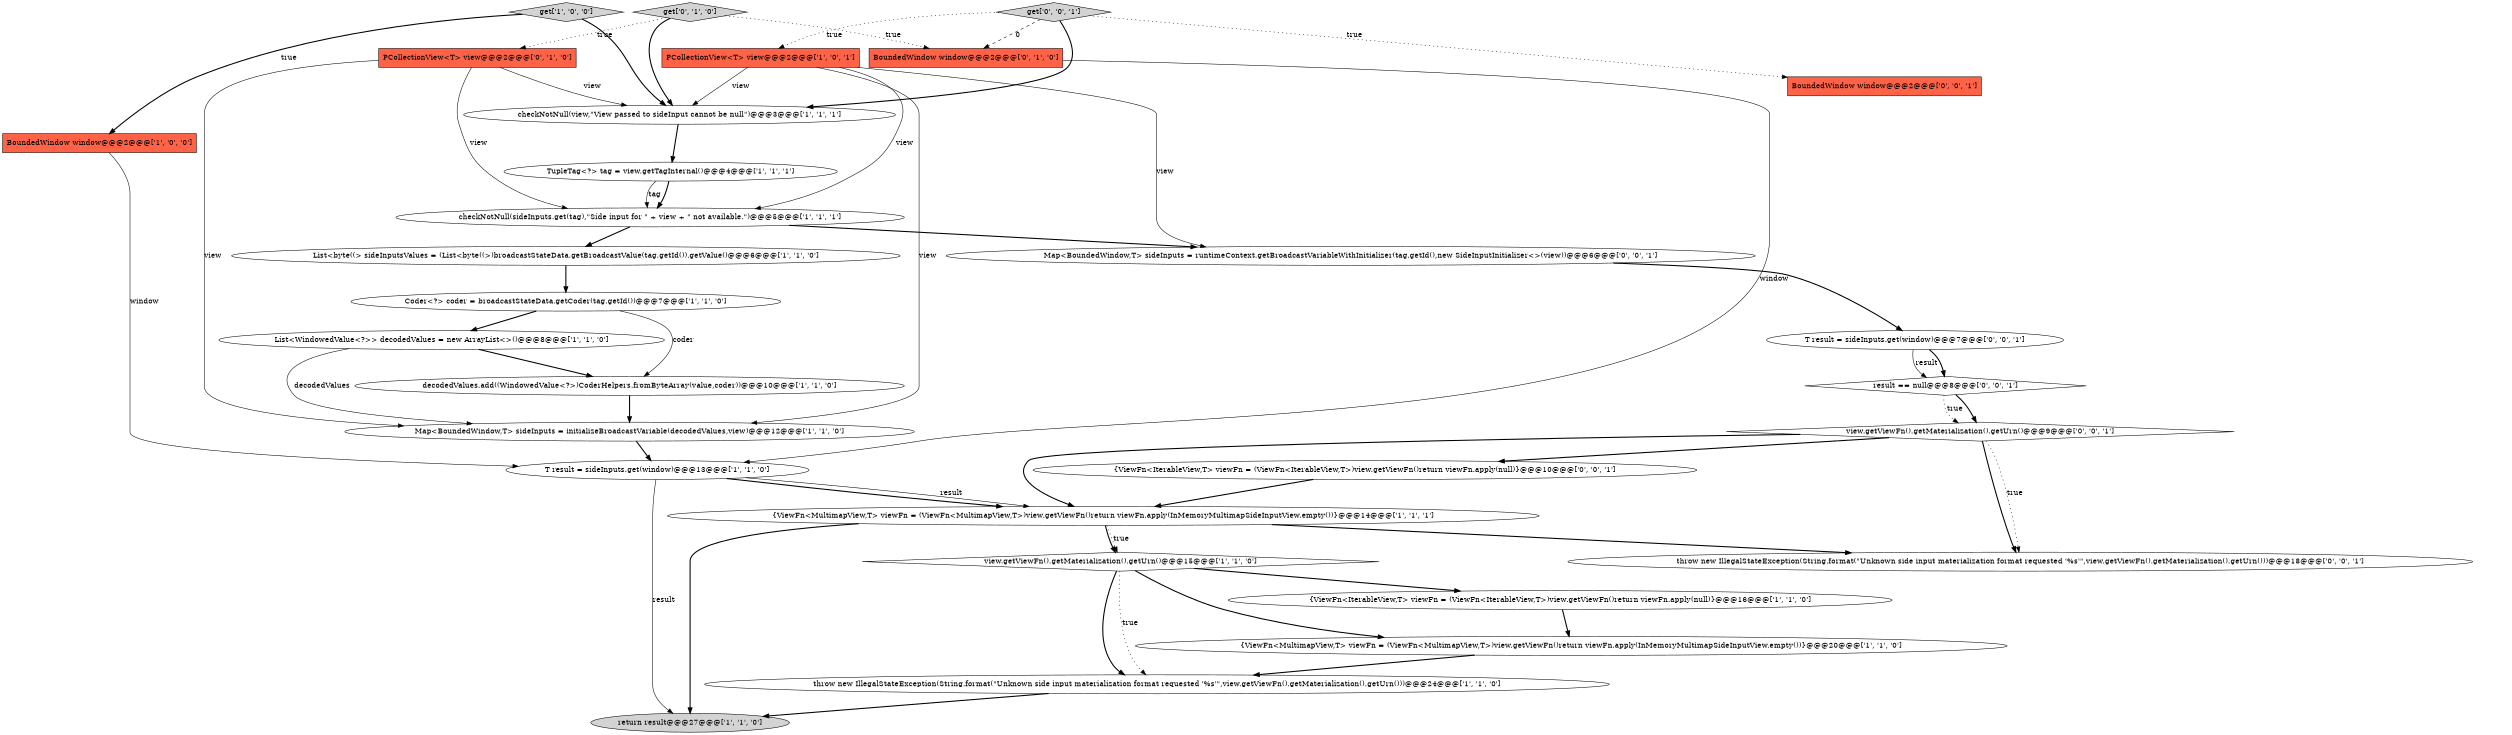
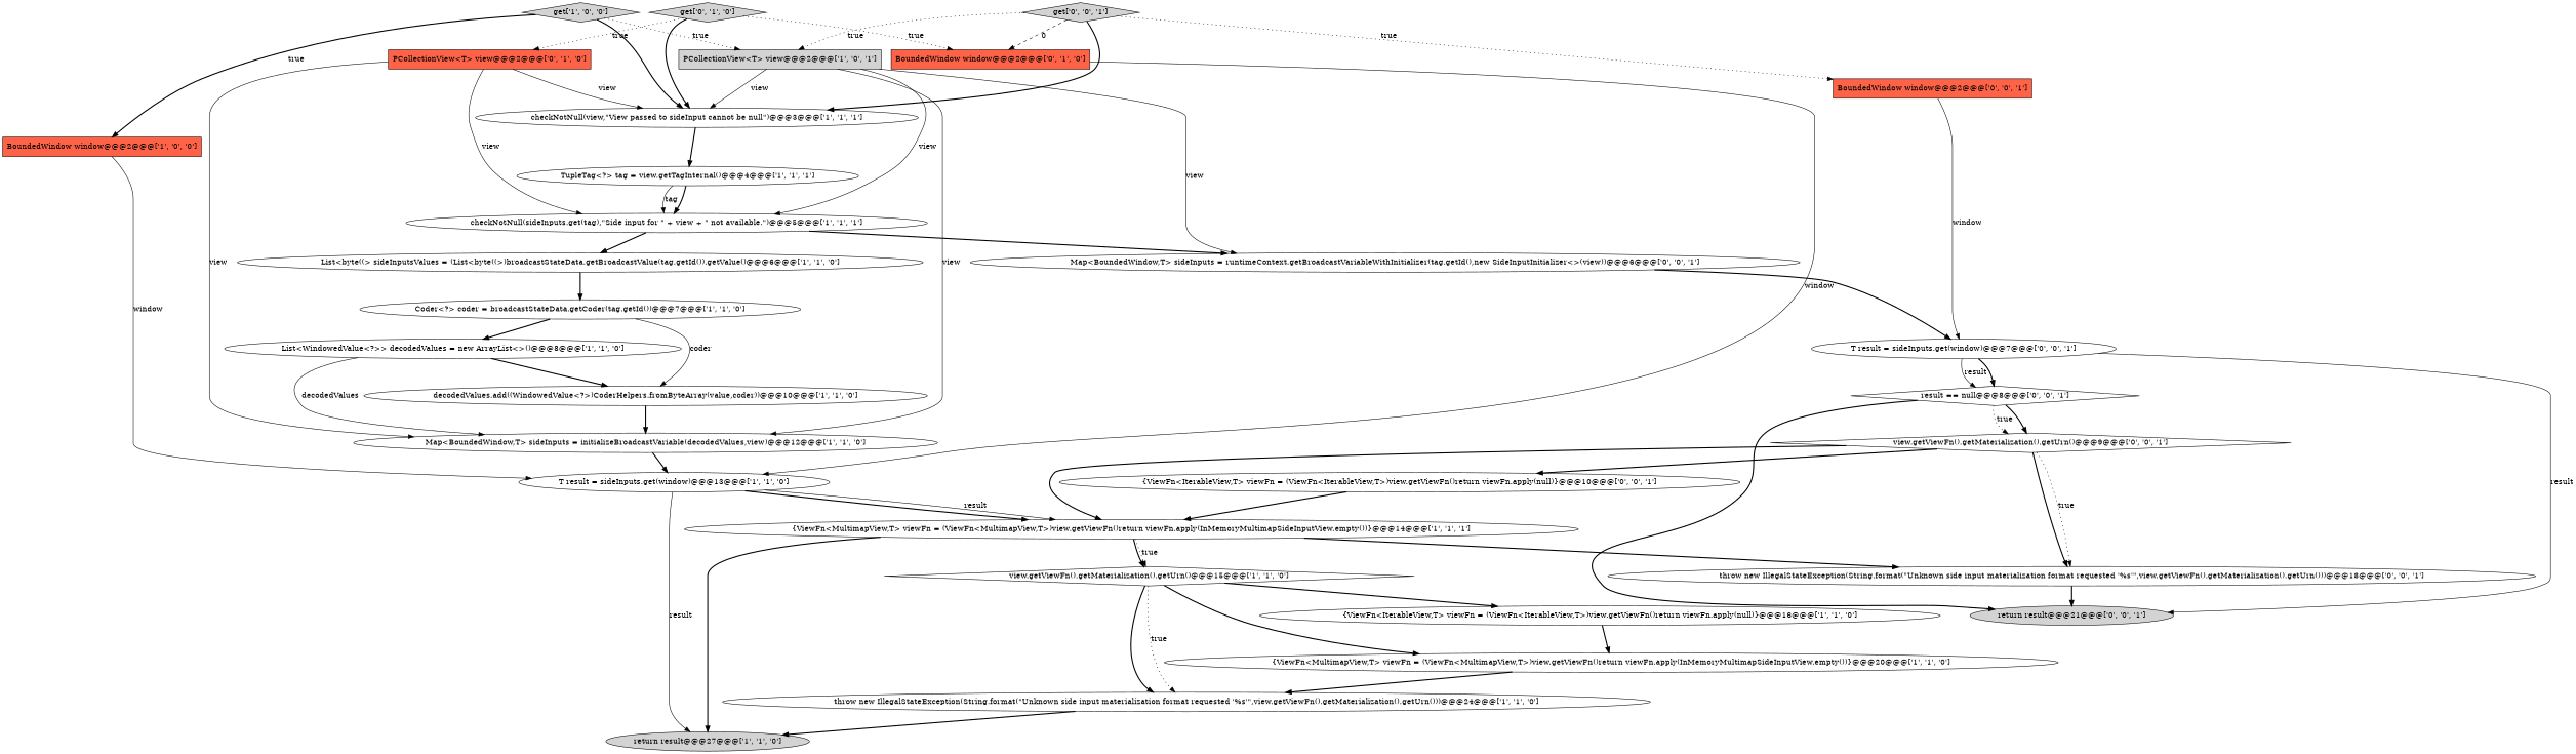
  digraph {
    node [fillcolor=white shape=ellipse style=filled]
    edge [style=bold]
    n1 [label="view.getViewFn().getMaterialization().getUrn()@@@15@@@['1', '1', '0']" shape=diamond]
    n2 [label="{ViewFn<MultimapView,T> viewFn = (ViewFn<MultimapView,T>)view.getViewFn()return viewFn.apply(InMemoryMultimapSideInputView.empty())}@@@20@@@['1', '1', '0']"]
    n3 [label="{ViewFn<IterableView,T> viewFn = (ViewFn<IterableView,T>)view.getViewFn()return viewFn.apply(null)}@@@16@@@['1', '1', '0']"]
    n4 [label="throw new IllegalStateException(String.format(\"Unknown side input materialization format requested '%s'\",view.getViewFn().getMaterialization().getUrn()))@@@24@@@['1', '1', '0']"]
    n5 [fillcolor=lightgray label="return result@@@27@@@['1', '1', '0']"]
    n6 [label="List<byte((> sideInputsValues = (List<byte((>)broadcastStateData.getBroadcastValue(tag.getId()).getValue()@@@6@@@['1', '1', '0']"]
    n7 [label="Coder<?> coder = broadcastStateData.getCoder(tag.getId())@@@7@@@['1', '1', '0']"]
    n8 [label="List<WindowedValue<?>> decodedValues = new ArrayList<>()@@@8@@@['1', '1', '0']"]
    n9 [label="decodedValues.add((WindowedValue<?>)CoderHelpers.fromByteArray(value,coder))@@@10@@@['1', '1', '0']"]
    n10 [fillcolor=tomato label="BoundedWindow window@@@2@@@['0', '1', '0']" shape=box]
    n11 [label="T result = sideInputs.get(window)@@@13@@@['1', '1', '0']"]
    n12 [label="{ViewFn<MultimapView,T> viewFn = (ViewFn<MultimapView,T>)view.getViewFn()return viewFn.apply(InMemoryMultimapSideInputView.empty())}@@@14@@@['1', '1', '1']"]
    n13 [label="throw new IllegalStateException(String.format(\"Unknown side input materialization format requested '%s'\",view.getViewFn().getMaterialization().getUrn()))@@@18@@@['0', '0', '1']"]
+   n14 [fillcolor=lightgray label="return result@@@21@@@['0', '0', '1']"]
    n15 [label="Map<BoundedWindow,T> sideInputs = runtimeContext.getBroadcastVariableWithInitializer(tag.getId(),new SideInputInitializer<>(view))@@@6@@@['0', '0', '1']"]
    n16 [label="T result = sideInputs.get(window)@@@7@@@['0', '0', '1']"]
    n17 [label="result == null@@@8@@@['0', '0', '1']" shape=diamond]
    n18 [fillcolor=lightgray label="get['1', '0', '0']" shape=diamond]
-   n19 [fillcolor=tomato label="PCollectionView<T> view@@@2@@@['1', '0', '1']" shape=box]
+   n19 [fillcolor=lightgray label="PCollectionView<T> view@@@2@@@['1', '0', '1']" shape=box]
    n20 [label="checkNotNull(view,\"View passed to sideInput cannot be null\")@@@3@@@['1', '1', '1']"]
    n21 [fillcolor=tomato label="BoundedWindow window@@@2@@@['1', '0', '0']" shape=box]
    n22 [label="checkNotNull(sideInputs.get(tag),\"Side input for \" + view + \" not available.\")@@@5@@@['1', '1', '1']"]
    n23 [label="Map<BoundedWindow,T> sideInputs = initializeBroadcastVariable(decodedValues,view)@@@12@@@['1', '1', '0']"]
    n24 [label="TupleTag<?> tag = view.getTagInternal()@@@4@@@['1', '1', '1']"]
    n25 [label="view.getViewFn().getMaterialization().getUrn()@@@9@@@['0', '0', '1']" shape=diamond]
    n26 [label="{ViewFn<IterableView,T> viewFn = (ViewFn<IterableView,T>)view.getViewFn()return viewFn.apply(null)}@@@10@@@['0', '0', '1']"]
    n27 [fillcolor=lightgray label="get['0', '1', '0']" shape=diamond]
    n28 [fillcolor=tomato label="PCollectionView<T> view@@@2@@@['0', '1', '0']" shape=box]
    n29 [fillcolor=tomato label="BoundedWindow window@@@2@@@['0', '0', '1']" shape=box]
    n30 [fillcolor=lightgray label="get['0', '0', '1']" shape=diamond]
    n1 -> n2
    n1 -> n3
    n1 -> n4
    n1 -> n4 [label=true style=dotted]
    n2 -> n4
    n3 -> n2
    n4 -> n5
    n6 -> n7
    n7 -> n8
    n7 -> n9 [label=coder style=solid]
    n8 -> n9
    n8 -> n23 [label=decodedValues style=solid]
    n9 -> n23
    n10 -> n11 [label=window style=solid]
    n11 -> n5 [label=result style=solid]
    n11 -> n12
    n11 -> n12 [label=result style=solid]
    n12 -> n1 [label=true style=dotted]
    n12 -> n1
    n12 -> n5
    n12 -> n13
+   n13 -> n14
    n15 -> n16
+   n16 -> n14 [label=result style=solid]
    n16 -> n17 [label=result style=solid]
    n16 -> n17
+   n17 -> n14
    n17 -> n25
    n17 -> n25 [label=true style=dotted]
+   n18 -> n19 [label=true style=dotted]
    n18 -> n20
    n18 -> n21 [label=true]
    n19 -> n15 [label=view style=solid]
    n19 -> n20 [label=view style=solid]
    n19 -> n22 [label=view style=solid]
    n19 -> n23 [label=view style=solid]
    n20 -> n24
    n21 -> n11 [label=window style=solid]
    n22 -> n6
    n22 -> n15
    n23 -> n11
    n24 -> n22
    n24 -> n22 [label=tag style=solid]
    n25 -> n12
    n25 -> n13
    n25 -> n13 [label=true style=dotted]
    n25 -> n26
    n26 -> n12
    n27 -> n10 [label=true style=dotted]
    n27 -> n20
    n27 -> n28 [label=true style=dotted]
    n28 -> n20 [label=view style=solid]
    n28 -> n22 [label=view style=solid]
    n28 -> n23 [label=view style=solid]
+   n29 -> n16 [label=window style=solid]
    n30 -> n10 [label=0 style=dashed]
    n30 -> n19 [label=true style=dotted]
    n30 -> n20
    n30 -> n29 [label=true style=dotted]
  }
